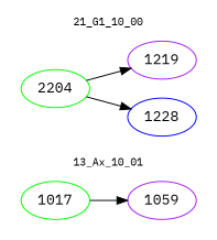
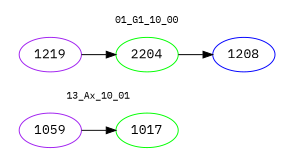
  digraph {
    fontname="IBM Plex Mono"
    rankdir=LR
    node [color=green fontname="IBM Plex Mono"]
    edge [color=black fontname="IBM Plex Mono"]
    n1 [label=1017]
    n2 [color=purple label=1059]
    n3 [label=2204]
-   n4 [color=blue label=1228]
+   n4 [color=blue label=1208]
    n5 [color=purple label=1219]
    subgraph cluster_1 {
      color=white
      fontsize=10
      label="13_Ax_10_01"
      n1
      n2
    }
    subgraph cluster_2 {
      color=white
      fontsize=10
-     label="21_G1_10_00"
+     label="01_G1_10_00"
      n3
      n4
      n5
    }
-   n1 -> n2
+   n2 -> n1
    n3 -> n4
-   n3 -> n5
+   n5 -> n3
  }
